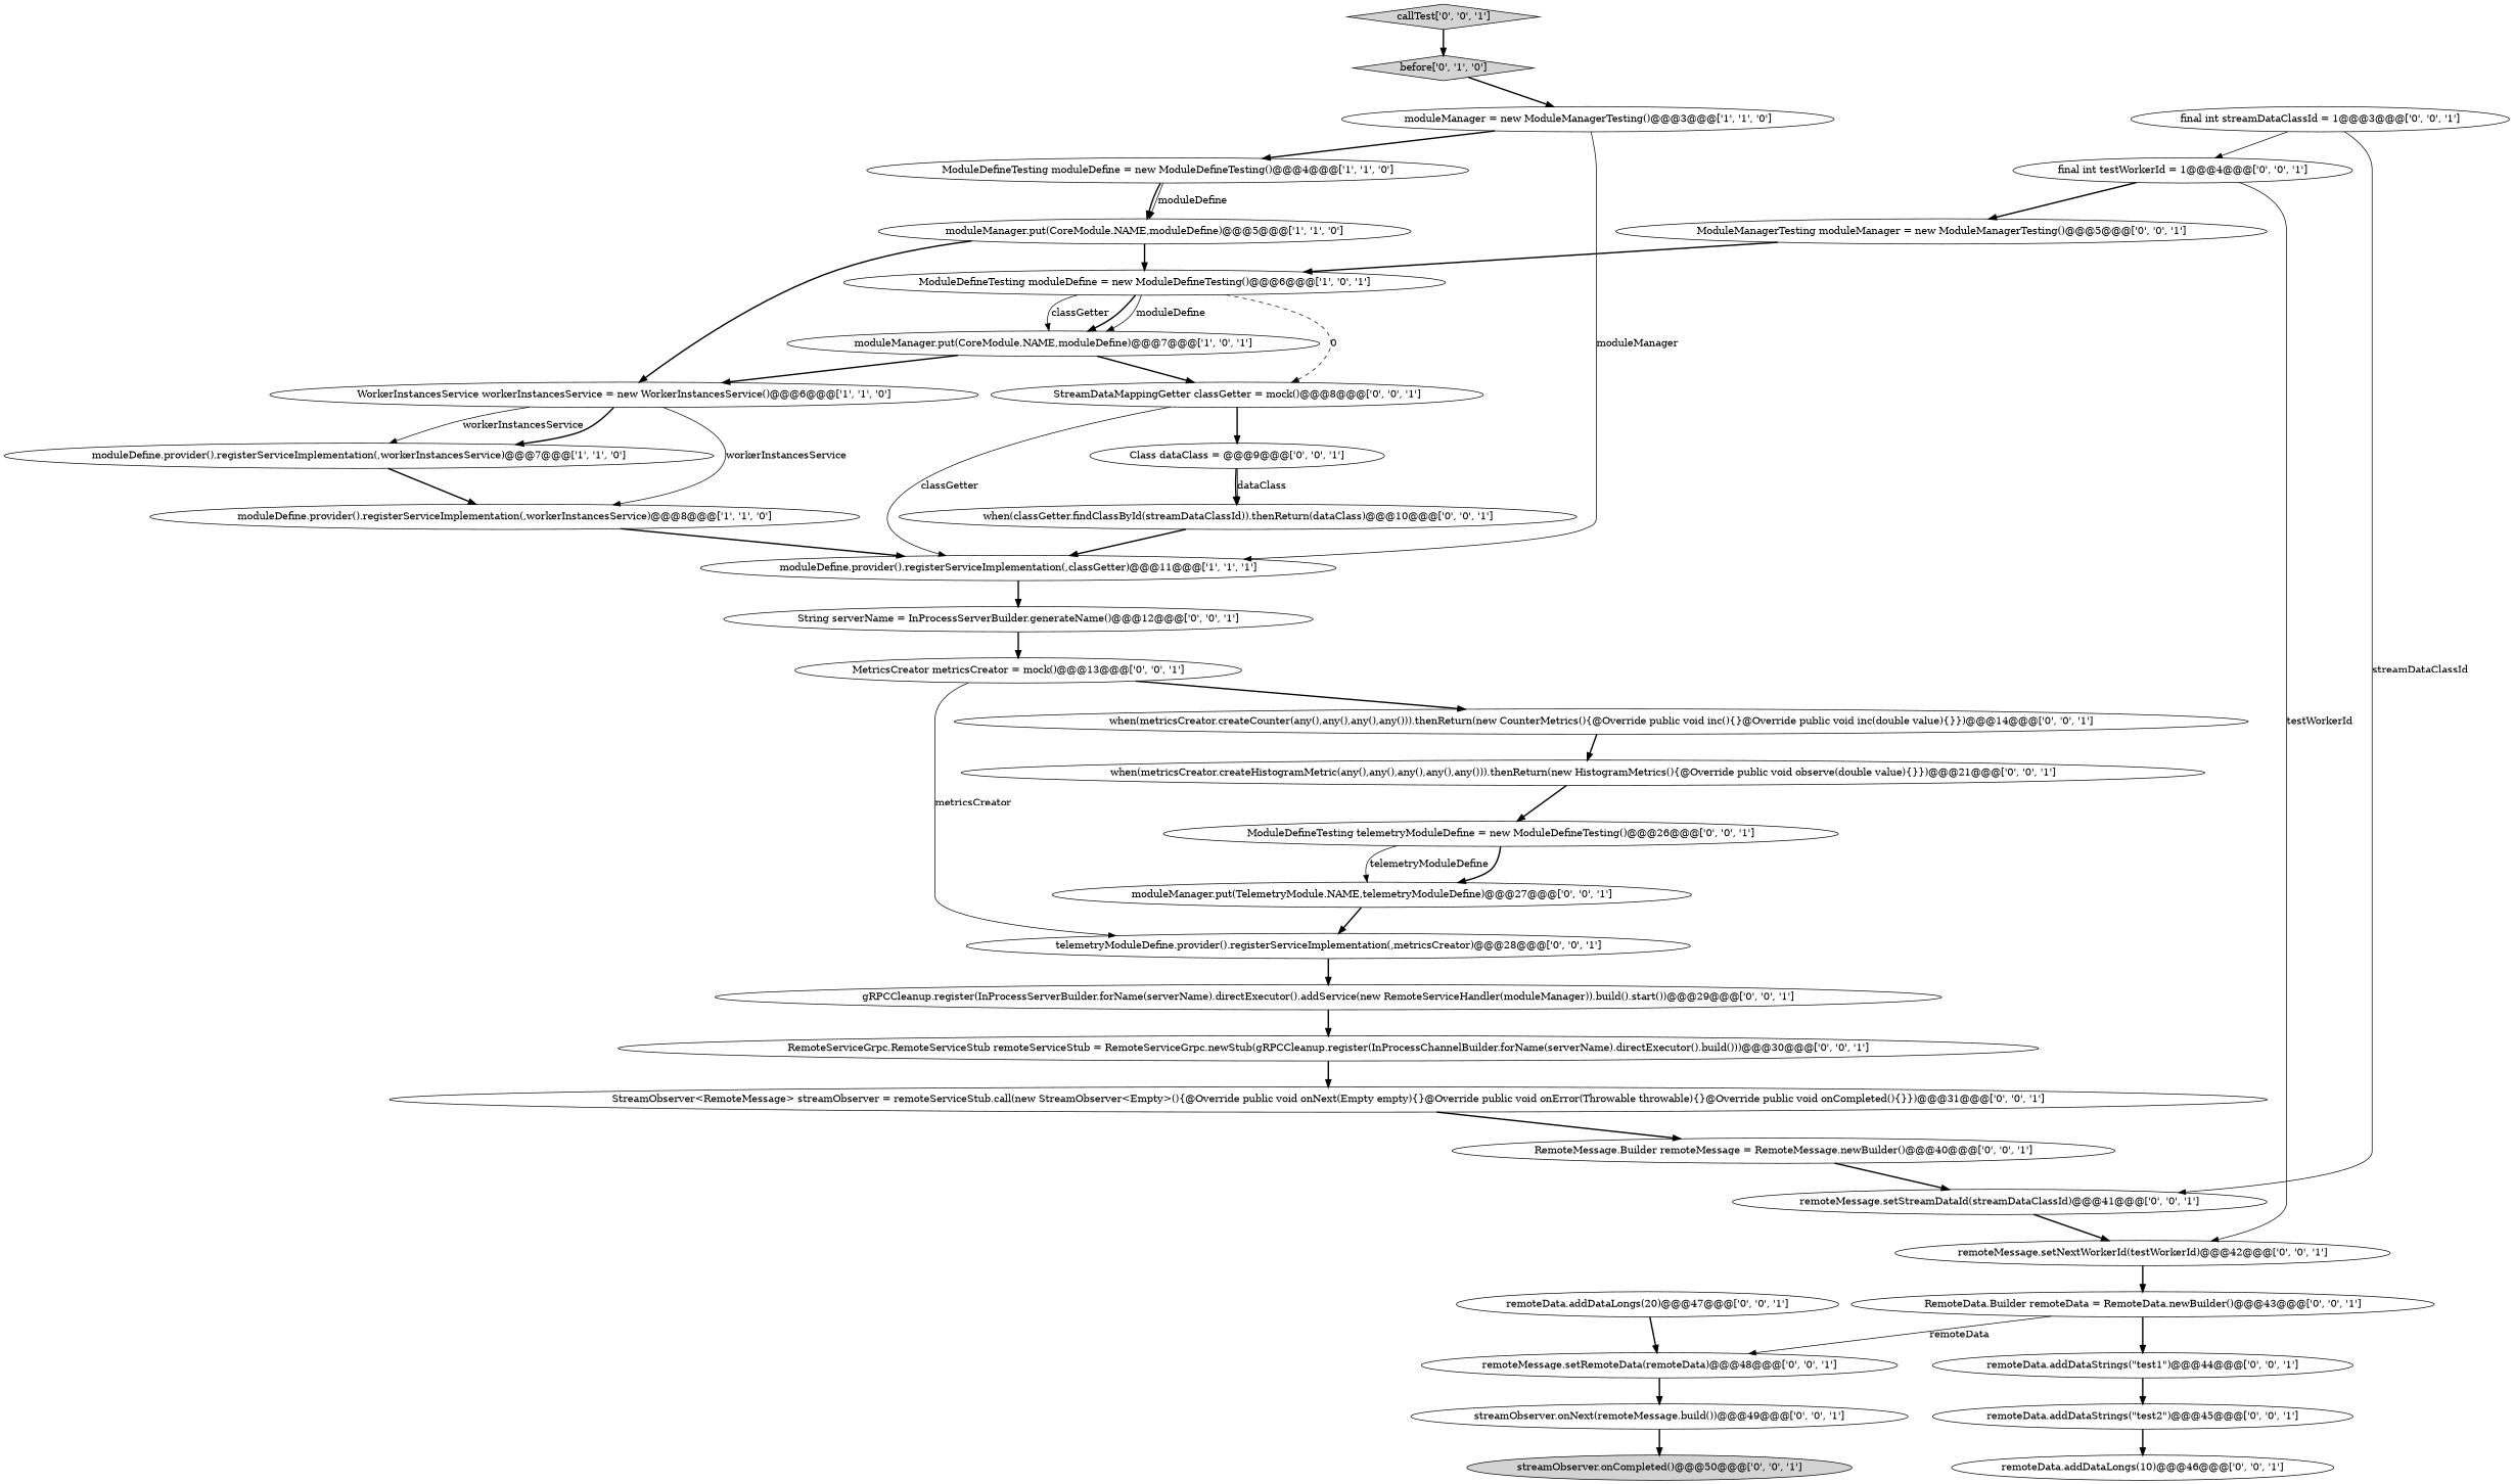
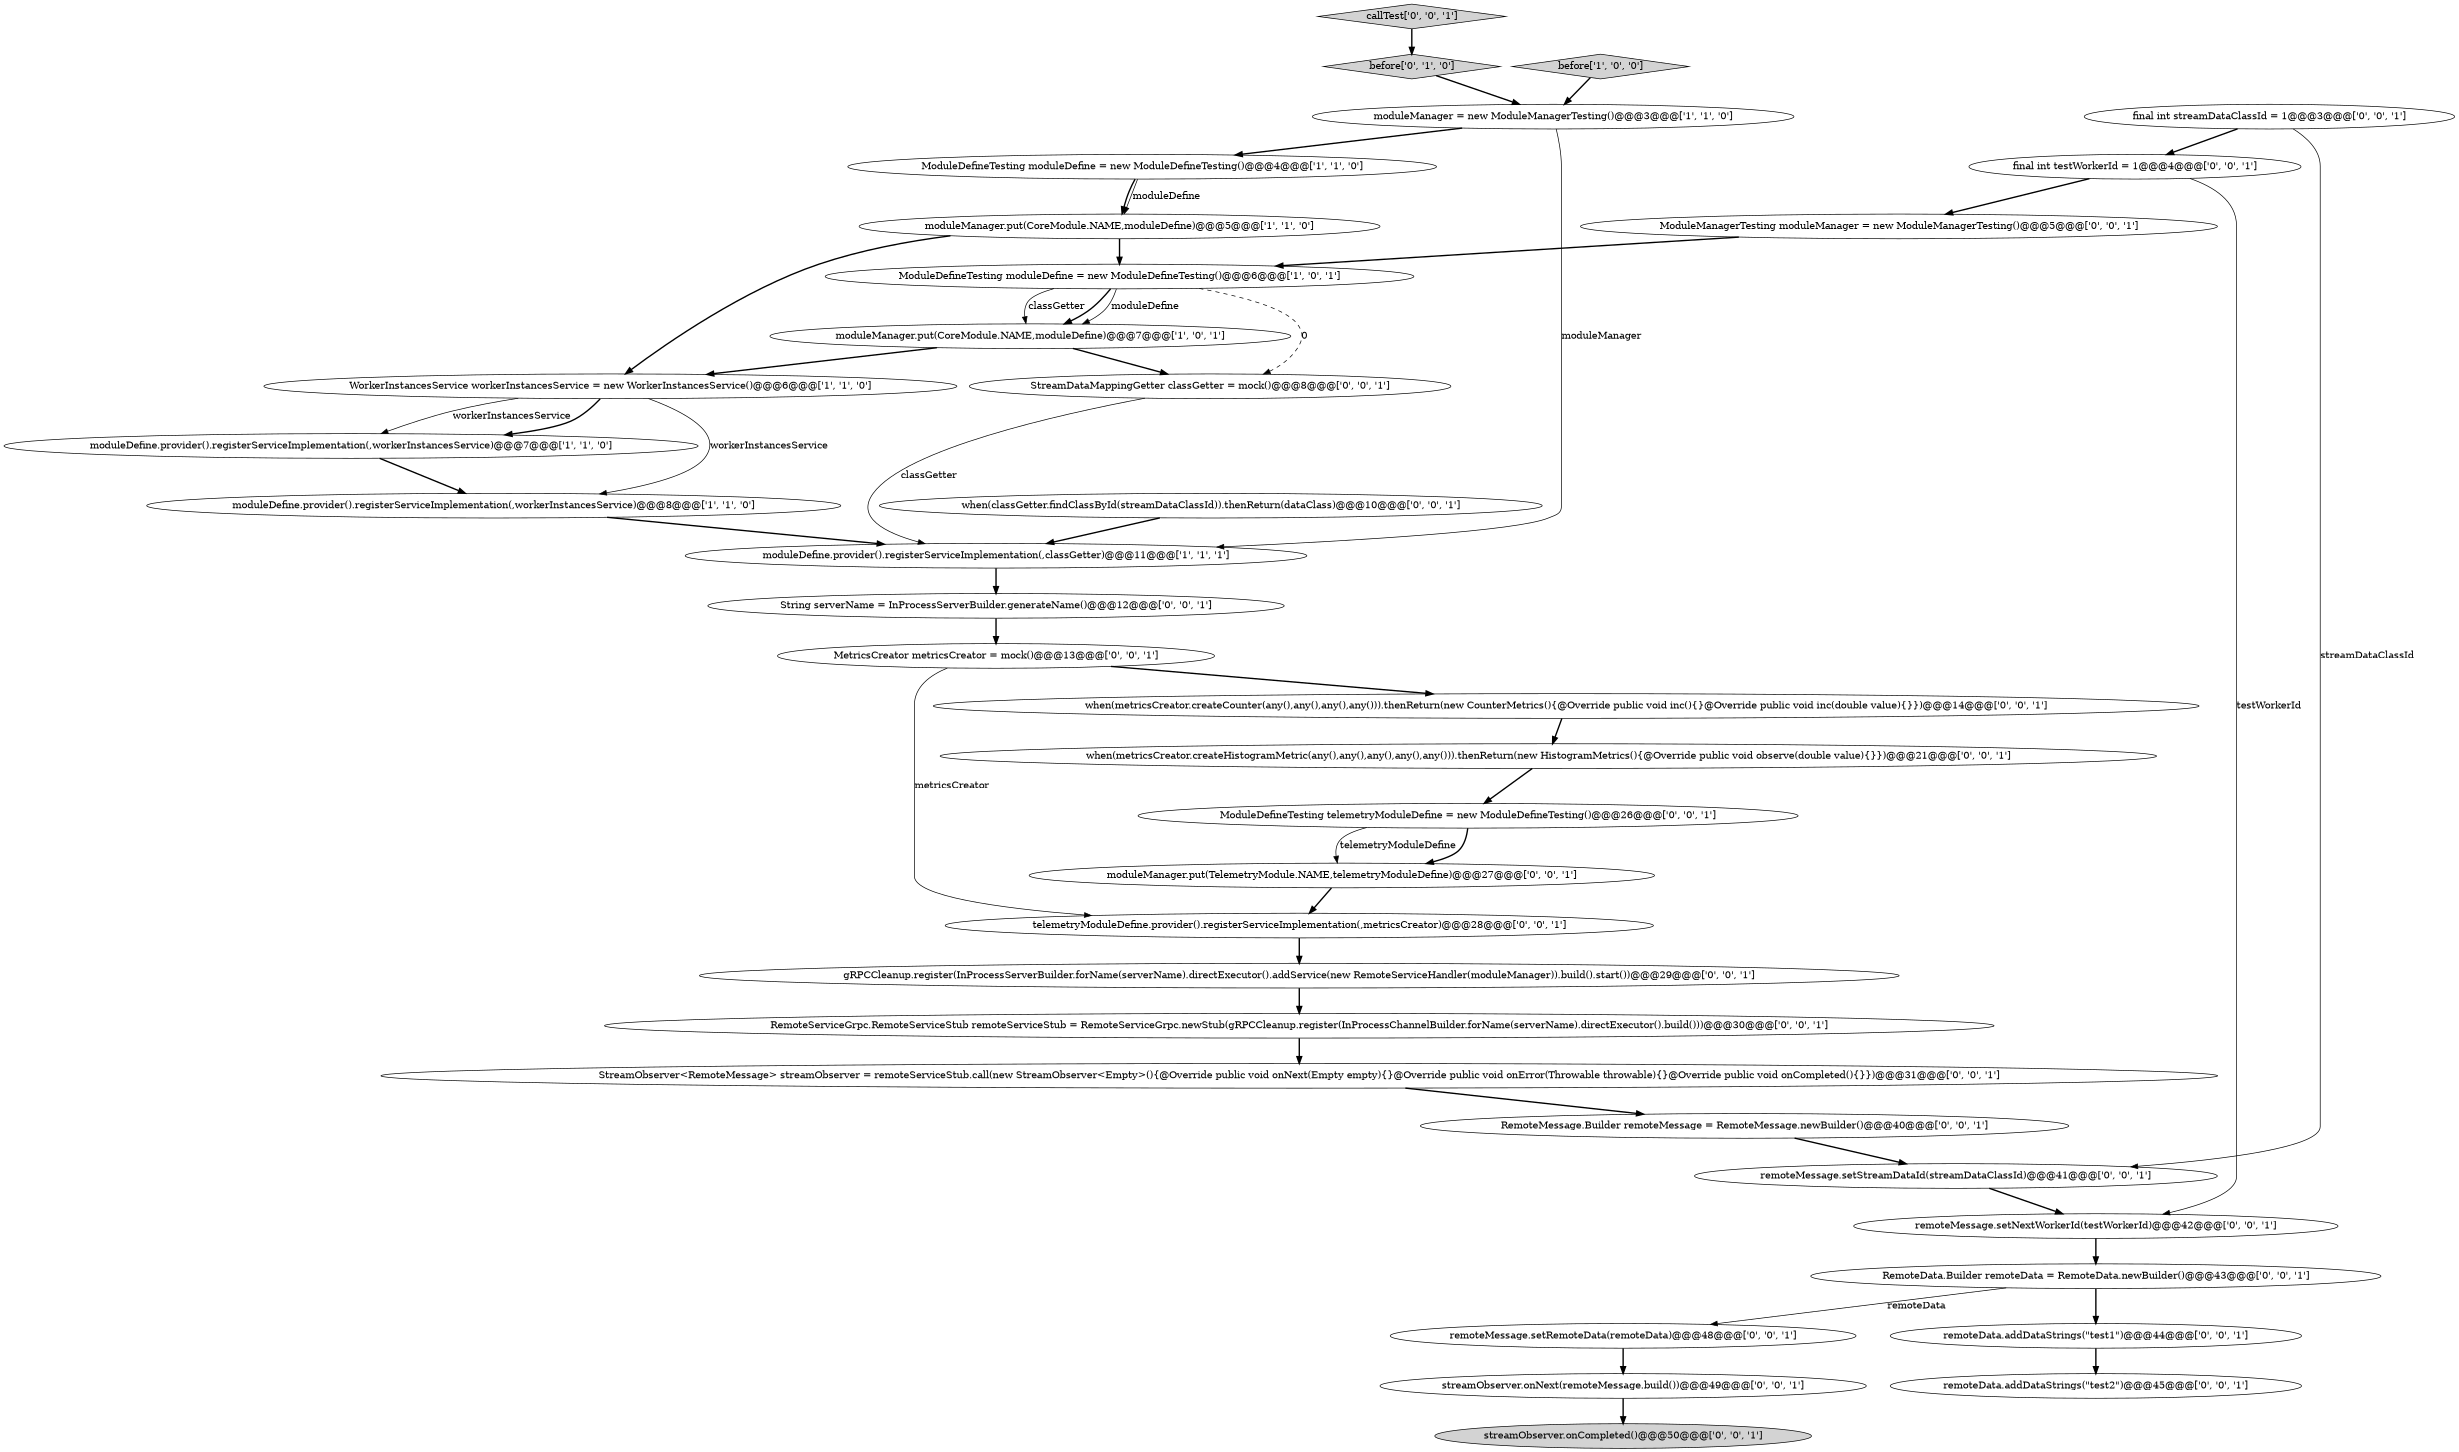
  digraph {
    node [fillcolor=white shape=ellipse style=filled]
    edge [style=bold]
    n1 [label="StreamDataMappingGetter classGetter = mock()@@@8@@@['0', '0', '1']"]
    n2 [label="moduleDefine.provider().registerServiceImplementation(,classGetter)@@@11@@@['1', '1', '1']"]
-   n3 [label="Class dataClass = @@@9@@@['0', '0', '1']"]
    n4 [label="String serverName = InProcessServerBuilder.generateName()@@@12@@@['0', '0', '1']"]
    n5 [label="when(classGetter.findClassById(streamDataClassId)).thenReturn(dataClass)@@@10@@@['0', '0', '1']"]
    n6 [label="gRPCCleanup.register(InProcessServerBuilder.forName(serverName).directExecutor().addService(new RemoteServiceHandler(moduleManager)).build().start())@@@29@@@['0', '0', '1']"]
    n7 [label="RemoteServiceGrpc.RemoteServiceStub remoteServiceStub = RemoteServiceGrpc.newStub(gRPCCleanup.register(InProcessChannelBuilder.forName(serverName).directExecutor().build()))@@@30@@@['0', '0', '1']"]
    n8 [label="StreamObserver<RemoteMessage> streamObserver = remoteServiceStub.call(new StreamObserver<Empty>(){@Override public void onNext(Empty empty){}@Override public void onError(Throwable throwable){}@Override public void onCompleted(){}})@@@31@@@['0', '0', '1']"]
    n9 [label="moduleDefine.provider().registerServiceImplementation(,workerInstancesService)@@@7@@@['1', '1', '0']"]
    n10 [label="moduleDefine.provider().registerServiceImplementation(,workerInstancesService)@@@8@@@['1', '1', '0']"]
    n11 [label="ModuleDefineTesting moduleDefine = new ModuleDefineTesting()@@@4@@@['1', '1', '0']"]
    n12 [label="moduleManager.put(CoreModule.NAME,moduleDefine)@@@5@@@['1', '1', '0']"]
    n13 [label="ModuleDefineTesting moduleDefine = new ModuleDefineTesting()@@@6@@@['1', '0', '1']"]
    n14 [label="WorkerInstancesService workerInstancesService = new WorkerInstancesService()@@@6@@@['1', '1', '0']"]
    n15 [label="moduleManager.put(CoreModule.NAME,moduleDefine)@@@7@@@['1', '0', '1']"]
    n16 [fillcolor=lightgray label="streamObserver.onCompleted()@@@50@@@['0', '0', '1']"]
    n17 [label="MetricsCreator metricsCreator = mock()@@@13@@@['0', '0', '1']"]
    n18 [label="when(metricsCreator.createCounter(any(),any(),any(),any())).thenReturn(new CounterMetrics(){@Override public void inc(){}@Override public void inc(double value){}})@@@14@@@['0', '0', '1']"]
    n19 [label="telemetryModuleDefine.provider().registerServiceImplementation(,metricsCreator)@@@28@@@['0', '0', '1']"]
    n20 [label="when(metricsCreator.createHistogramMetric(any(),any(),any(),any(),any())).thenReturn(new HistogramMetrics(){@Override public void observe(double value){}})@@@21@@@['0', '0', '1']"]
    n21 [label="ModuleDefineTesting telemetryModuleDefine = new ModuleDefineTesting()@@@26@@@['0', '0', '1']"]
    n22 [fillcolor=lightgray label="callTest['0', '0', '1']" shape=diamond]
    n23 [fillcolor=lightgray label="before['0', '1', '0']" shape=diamond]
    n24 [label="final int streamDataClassId = 1@@@3@@@['0', '0', '1']"]
    n25 [label="remoteMessage.setStreamDataId(streamDataClassId)@@@41@@@['0', '0', '1']"]
    n26 [label="final int testWorkerId = 1@@@4@@@['0', '0', '1']"]
-   n27 [label="remoteData.addDataLongs(10)@@@46@@@['0', '0', '1']"]
-   n28 [label="remoteData.addDataLongs(20)@@@47@@@['0', '0', '1']"]
    n29 [label="remoteMessage.setRemoteData(remoteData)@@@48@@@['0', '0', '1']"]
    n30 [label="RemoteMessage.Builder remoteMessage = RemoteMessage.newBuilder()@@@40@@@['0', '0', '1']"]
    n31 [label="streamObserver.onNext(remoteMessage.build())@@@49@@@['0', '0', '1']"]
    n32 [label="moduleManager.put(TelemetryModule.NAME,telemetryModuleDefine)@@@27@@@['0', '0', '1']"]
    n33 [label="remoteMessage.setNextWorkerId(testWorkerId)@@@42@@@['0', '0', '1']"]
    n34 [label="RemoteData.Builder remoteData = RemoteData.newBuilder()@@@43@@@['0', '0', '1']"]
    n35 [label="remoteData.addDataStrings(\"test1\")@@@44@@@['0', '0', '1']"]
    n36 [label="moduleManager = new ModuleManagerTesting()@@@3@@@['1', '1', '0']"]
    n37 [label="remoteData.addDataStrings(\"test2\")@@@45@@@['0', '0', '1']"]
    n38 [label="ModuleManagerTesting moduleManager = new ModuleManagerTesting()@@@5@@@['0', '0', '1']"]
+   n39 [fillcolor=lightgray label="before['1', '0', '0']" shape=diamond]
    n1 -> n2 [label=classGetter style=solid]
-   n1 -> n3
    n2 -> n4
-   n3 -> n5
-   n3 -> n5 [label=dataClass style=solid]
    n4 -> n17
    n5 -> n2
    n6 -> n7
    n7 -> n8
    n8 -> n30
    n9 -> n10
    n10 -> n2
    n11 -> n12 [label=moduleDefine style=solid]
    n11 -> n12
    n12 -> n13
    n12 -> n14
    n13 -> n1 [label=0 style=dashed]
    n13 -> n15
    n13 -> n15 [label=moduleDefine style=solid]
    n13 -> n15 [label=classGetter style=solid]
    n14 -> n9 [label=workerInstancesService style=solid]
    n14 -> n9
    n14 -> n10 [label=workerInstancesService style=solid]
    n15 -> n1
    n15 -> n14
    n17 -> n18
    n17 -> n19 [label=metricsCreator style=solid]
    n18 -> n20
    n19 -> n6
    n20 -> n21
    n21 -> n32
    n21 -> n32 [label=telemetryModuleDefine style=solid]
    n22 -> n23
    n23 -> n36
    n24 -> n25 [label=streamDataClassId style=solid]
-   n24 -> n26 [style=solid]
+   n24 -> n26
    n25 -> n33
    n26 -> n33 [label=testWorkerId style=solid]
    n26 -> n38
-   n28 -> n29
    n29 -> n31
    n30 -> n25
    n31 -> n16
    n32 -> n19
    n33 -> n34
    n34 -> n29 [label=remoteData style=solid]
    n34 -> n35
    n35 -> n37
    n36 -> n2 [label=moduleManager style=solid]
    n36 -> n11
-   n37 -> n27
    n38 -> n13
+   n39 -> n36
  }
